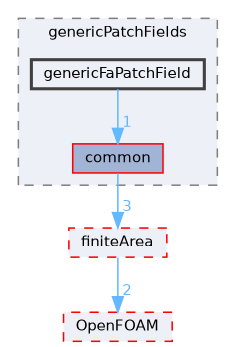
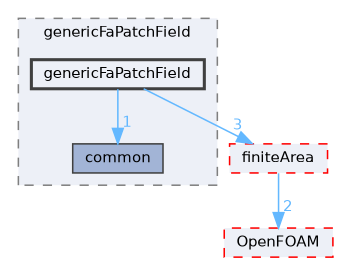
  digraph {
    compound=true
    node [color=grey25 fillcolor="#edf0f7" fontname=Helvetica fontsize=10 shape=box style="filled,dashed"]
    edge [color=steelblue1 fontcolor=steelblue1 fontname=Helvetica fontsize=10 labeldistance=1.5 labelfontname=Helvetica labelfontsize=10]
-   n1 [color=red fillcolor="#a2b4d6" height=0.2 label=common style=filled width=0.4]
+   n1 [fillcolor="#a2b4d6" height=0.2 label=common style=filled width=0.4]
    n2 [height=0.2 label=genericFaPatchField style="filled,bold" width=0.4]
    n3 [color=red height=0.2 label=finiteArea width=0.4]
    n4 [color=red height=0.2 label=OpenFOAM width=0.4]
    subgraph cluster_1 {
      bgcolor="#edf0f7"
      fontname=Helvetica
      fontsize=10
-     label=genericPatchFields
+     label=genericFaPatchField
      pencolor=grey50
      style="filled,dashed"
      n1
      n2
    }
    n2 -> n1 [headlabel=1]
-   n1 -> n3 [headlabel=3]
+   n2 -> n3 [headlabel=3]
    n3 -> n4 [headlabel=2]
  }
